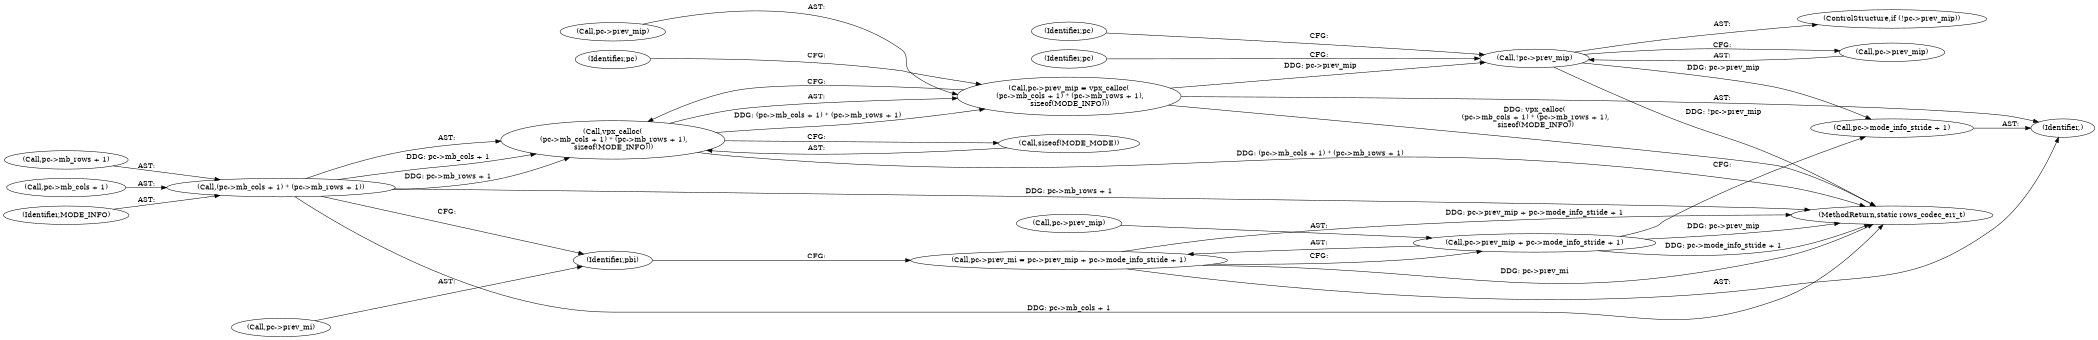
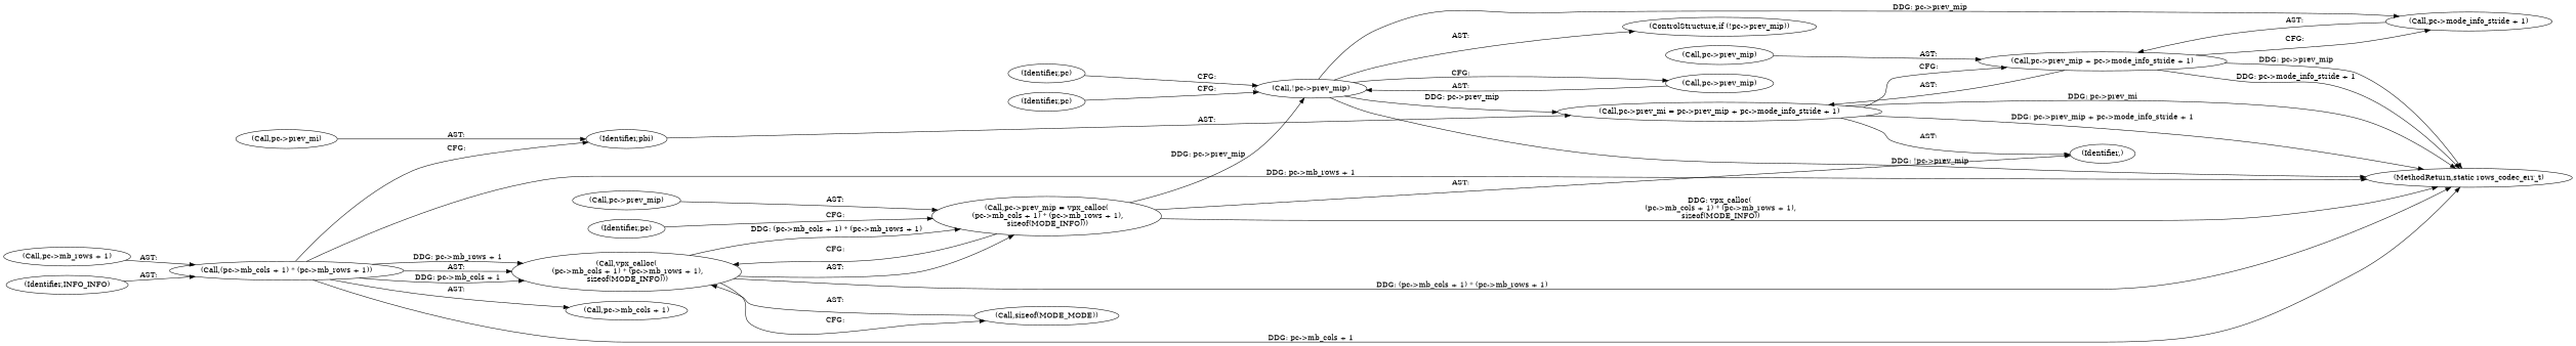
  digraph {
    rankdir=LR
    n1 [label="(Call,vpx_calloc(\n (pc->mb_cols + 1) * (pc->mb_rows + 1),\n sizeof(MODE_INFO)))"]
    n2 [label="(Call,pc->prev_mip = vpx_calloc(\n (pc->mb_cols + 1) * (pc->mb_rows + 1),\n sizeof(MODE_INFO)))"]
    n3 [label="(Call,sizeof(MODE_MODE))"]
    n4 [label="(MethodReturn,static rows_codec_err_t)"]
    n5 [label="(Call,!pc->prev_mip)"]
    n6 [label="(Identifier,)"]
    n7 [label="(Call,(pc->mb_cols + 1) * (pc->mb_rows + 1))"]
    n8 [label="(Identifier,pbi)"]
    n9 [label="(Call,pc->mb_rows + 1)"]
    n10 [label="(Call,pc->prev_mi = pc->prev_mip + pc->mode_info_stride + 1)"]
    n11 [label="(ControlStructure,if (!pc->prev_mip))"]
    n12 [label="(Call,pc->prev_mip)"]
    n13 [label="(Call,pc->mode_info_stride + 1)"]
    n14 [label="(Call,pc->prev_mip + pc->mode_info_stride + 1)"]
    n15 [label="(Call,pc->mb_cols + 1)"]
-   n16 [label="(Identifier,MODE_INFO)"]
+   n16 [label="(Identifier,INFO_INFO)"]
    n17 [label="(Call,pc->prev_mip)"]
    n18 [label="(Identifier,pc)"]
    n19 [label="(Call,pc->prev_mi)"]
    n20 [label="(Call,pc->prev_mip)"]
    n21 [label="(Identifier,pc)"]
    n22 [label="(Identifier,pc)"]
    n1 -> n2 [label="AST: "]
    n1 -> n2 [label="DDG: (pc->mb_cols + 1) * (pc->mb_rows + 1)"]
    n1 -> n3 [label="CFG: "]
    n1 -> n4 [label="DDG: (pc->mb_cols + 1) * (pc->mb_rows + 1)"]
    n2 -> n1 [label="CFG: "]
    n2 -> n4 [label="DDG: vpx_calloc(\n (pc->mb_cols + 1) * (pc->mb_rows + 1),\n sizeof(MODE_INFO))"]
    n2 -> n5 [label="DDG: pc->prev_mip"]
    n2 -> n6 [label="AST: "]
    n3 -> n1 [label="AST: "]
    n5 -> n4 [label="DDG: !pc->prev_mip"]
+   n5 -> n10 [label="DDG: pc->prev_mip"]
    n5 -> n11 [label="AST: "]
    n5 -> n12 [label="CFG: "]
    n5 -> n13 [label="DDG: pc->prev_mip"]
    n7 -> n1 [label="AST: "]
    n7 -> n1 [label="DDG: pc->mb_cols + 1"]
    n7 -> n1 [label="DDG: pc->mb_rows + 1"]
    n7 -> n4 [label="DDG: pc->mb_cols + 1"]
    n7 -> n4 [label="DDG: pc->mb_rows + 1"]
    n7 -> n8 [label="CFG: "]
-   n8 -> n10 [label="CFG: "]
+   n8 -> n10 [label="AST: "]
    n9 -> n7 [label="AST: "]
    n10 -> n4 [label="DDG: pc->prev_mi"]
    n10 -> n4 [label="DDG: pc->prev_mip + pc->mode_info_stride + 1"]
    n10 -> n6 [label="AST: "]
    n10 -> n14 [label="CFG: "]
    n12 -> n5 [label="AST: "]
-   n13 -> n6 [label="AST: "]
+   n13 -> n14 [label="AST: "]
    n14 -> n4 [label="DDG: pc->mode_info_stride + 1"]
    n14 -> n4 [label="DDG: pc->prev_mip"]
    n14 -> n10 [label="AST: "]
    n14 -> n13 [label="CFG: "]
-   n15 -> n7 [label="AST: "]
+   n7 -> n15 [label="AST: "]
    n16 -> n7 [label="AST: "]
    n17 -> n2 [label="AST: "]
    n18 -> n5 [label="CFG: "]
    n19 -> n8 [label="AST: "]
    n20 -> n14 [label="AST: "]
    n21 -> n2 [label="CFG: "]
    n22 -> n5 [label="CFG: "]
  }
